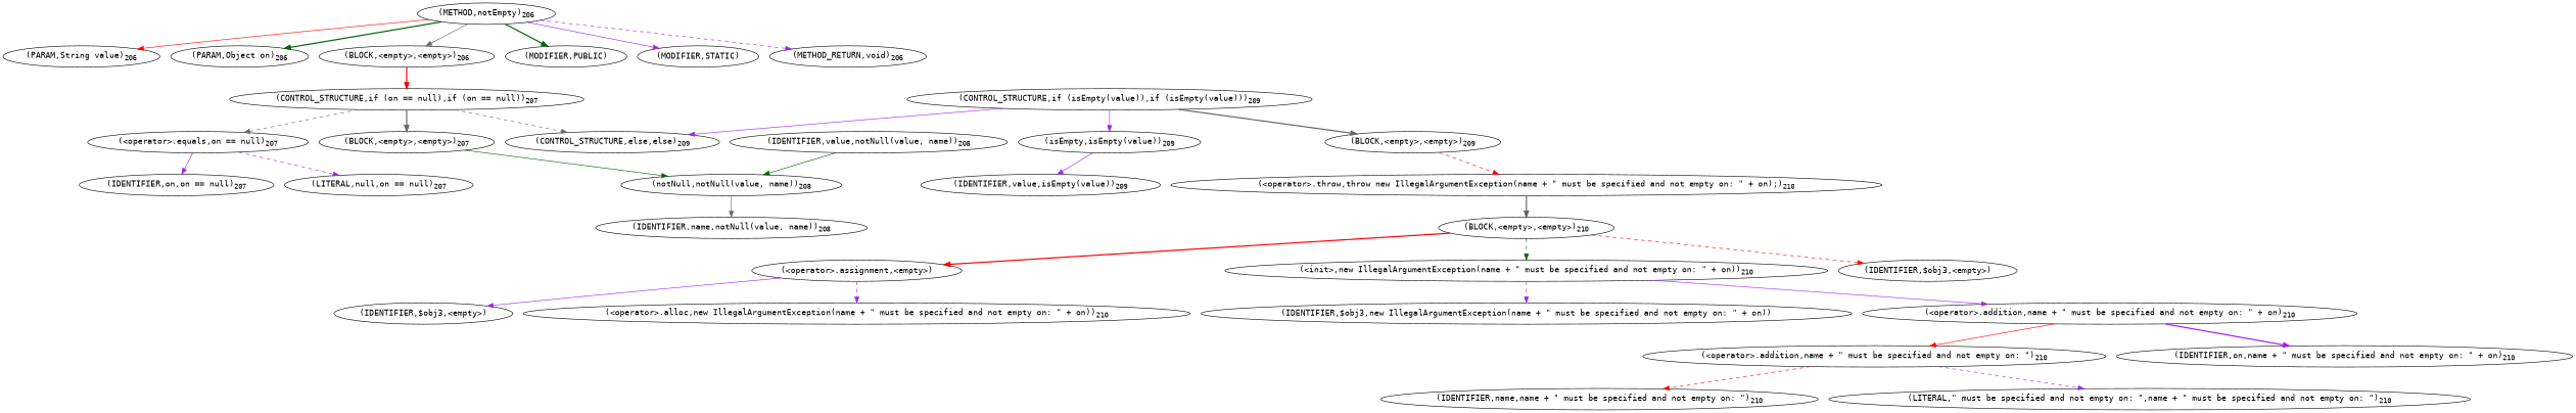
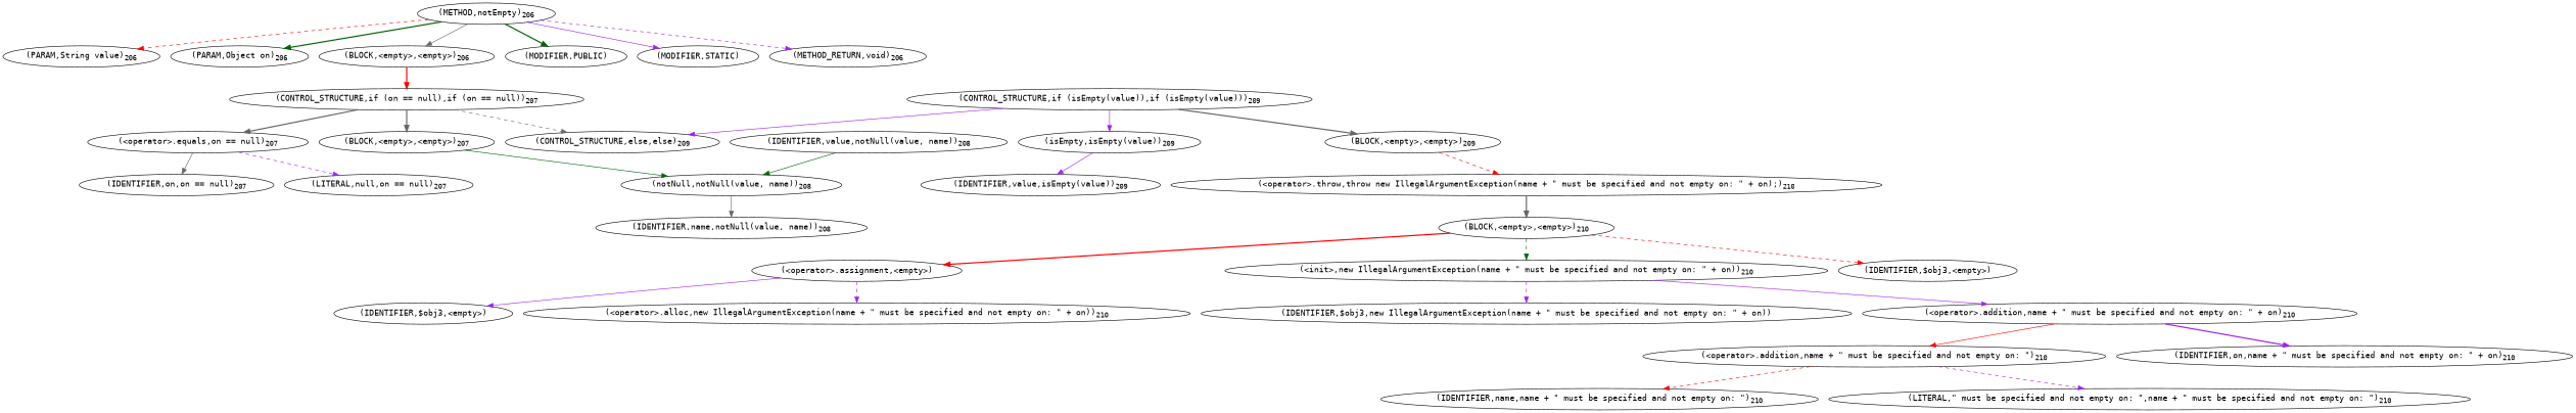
  digraph {
    fontname="DejaVu Sans Mono"
    node [fontname="DejaVu Sans Mono"]
    edge [color=purple fontname="DejaVu Sans Mono" style=solid]
    n1 [label=<(METHOD,notEmpty)<SUB>206</SUB>>]
    n2 [label=<(PARAM,String value)<SUB>206</SUB>>]
    n3 [label=<(PARAM,Object on)<SUB>206</SUB>>]
    n4 [label=<(BLOCK,&lt;empty&gt;,&lt;empty&gt;)<SUB>206</SUB>>]
    n5 [label=<(MODIFIER,PUBLIC)>]
    n6 [label=<(MODIFIER,STATIC)>]
    n7 [label=<(METHOD_RETURN,void)<SUB>206</SUB>>]
    n8 [label=<(CONTROL_STRUCTURE,if (on == null),if (on == null))<SUB>207</SUB>>]
    n9 [label=<(&lt;operator&gt;.equals,on == null)<SUB>207</SUB>>]
    n10 [label=<(BLOCK,&lt;empty&gt;,&lt;empty&gt;)<SUB>207</SUB>>]
    n11 [label=<(CONTROL_STRUCTURE,else,else)<SUB>209</SUB>>]
    n12 [label=<(IDENTIFIER,on,on == null)<SUB>207</SUB>>]
    n13 [label=<(LITERAL,null,on == null)<SUB>207</SUB>>]
    n14 [label=<(notNull,notNull(value, name))<SUB>208</SUB>>]
    n15 [label=<(IDENTIFIER,name,notNull(value, name))<SUB>208</SUB>>]
    n16 [label=<(IDENTIFIER,value,notNull(value, name))<SUB>208</SUB>>]
    n17 [label=<(CONTROL_STRUCTURE,if (isEmpty(value)),if (isEmpty(value)))<SUB>209</SUB>>]
    n18 [label=<(isEmpty,isEmpty(value))<SUB>209</SUB>>]
    n19 [label=<(BLOCK,&lt;empty&gt;,&lt;empty&gt;)<SUB>209</SUB>>]
    n20 [label=<(IDENTIFIER,value,isEmpty(value))<SUB>209</SUB>>]
    n21 [label=<(&lt;operator&gt;.throw,throw new IllegalArgumentException(name + &quot; must be specified and not empty on: &quot; + on);)<SUB>210</SUB>>]
    n22 [label=<(BLOCK,&lt;empty&gt;,&lt;empty&gt;)<SUB>210</SUB>>]
    n23 [label=<(&lt;operator&gt;.assignment,&lt;empty&gt;)>]
    n24 [label=<(&lt;init&gt;,new IllegalArgumentException(name + &quot; must be specified and not empty on: &quot; + on))<SUB>210</SUB>>]
    n25 [label=<(IDENTIFIER,$obj3,&lt;empty&gt;)>]
    n26 [label=<(IDENTIFIER,$obj3,&lt;empty&gt;)>]
    n27 [label=<(&lt;operator&gt;.alloc,new IllegalArgumentException(name + &quot; must be specified and not empty on: &quot; + on))<SUB>210</SUB>>]
    n28 [label=<(IDENTIFIER,$obj3,new IllegalArgumentException(name + &quot; must be specified and not empty on: &quot; + on))>]
    n29 [label=<(&lt;operator&gt;.addition,name + &quot; must be specified and not empty on: &quot; + on)<SUB>210</SUB>>]
    n30 [label=<(&lt;operator&gt;.addition,name + &quot; must be specified and not empty on: &quot;)<SUB>210</SUB>>]
    n31 [label=<(IDENTIFIER,on,name + &quot; must be specified and not empty on: &quot; + on)<SUB>210</SUB>>]
    n32 [label=<(IDENTIFIER,name,name + &quot; must be specified and not empty on: &quot;)<SUB>210</SUB>>]
    n33 [label=<(LITERAL,&quot; must be specified and not empty on: &quot;,name + &quot; must be specified and not empty on: &quot;)<SUB>210</SUB>>]
-   n1 -> n2 [color=red]
+   n1 -> n2 [color=red style=dashed]
    n1 -> n3 [color=darkgreen style=bold]
    n1 -> n4 [color=gray40]
    n1 -> n5 [color=darkgreen style=bold]
    n1 -> n6
    n1 -> n7 [style=dashed]
    n4 -> n8 [color=red style=bold]
-   n8 -> n9 [color=gray40 style=dashed]
+   n8 -> n9 [color=gray40 style=bold]
    n8 -> n10 [color=gray40 style=bold]
    n8 -> n11 [color=gray40 style=dashed]
-   n9 -> n12
+   n9 -> n12 [color=gray40]
    n9 -> n13 [style=dashed]
    n10 -> n14 [color=darkgreen]
    n14 -> n15 [color=gray40]
    n16 -> n14 [color=darkgreen]
    n17 -> n11
    n17 -> n18
    n17 -> n19 [color=gray40 style=bold]
    n18 -> n20
    n19 -> n21 [color=red style=dashed]
    n21 -> n22 [color=gray40 style=bold]
    n22 -> n23 [color=red style=bold]
    n22 -> n24 [color=darkgreen style=dashed]
    n22 -> n25 [color=red style=dashed]
    n23 -> n26
    n23 -> n27 [style=dashed]
    n24 -> n28 [style=dashed]
    n24 -> n29
    n29 -> n30 [color=red]
    n29 -> n31 [style=bold]
    n30 -> n32 [color=red style=dashed]
    n30 -> n33 [style=dashed]
  }
